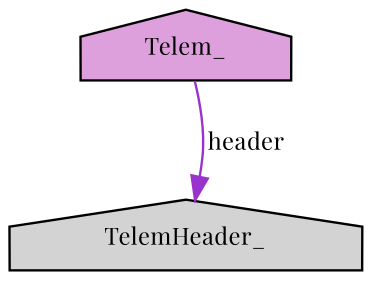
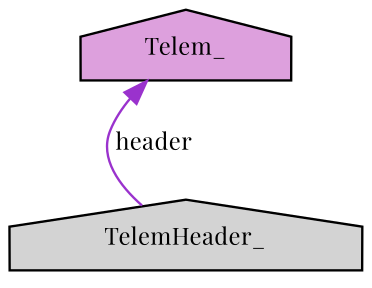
  digraph {
    fontname="Playfair Display"
    node [color=black fontname="Playfair Display" fontsize=10 shape=house style=filled]
    n1 [fillcolor=plum fontcolor=black height=0.2 label=Telem_ width=0.4]
    n2 [fillcolor=lightgrey height=0.2 label=TelemHeader_ width=0.4]
-   n2 -> n1 [color=darkorchid3 dir=back fontname="Playfair Display" fontsize=10 label=" header" labelfontname=Helvetica labelfontsize=10 style=solid]
+   n1 -> n2 [color=darkorchid3 dir=back fontname="Playfair Display" fontsize=10 label=" header" labelfontname=Helvetica labelfontsize=10 style=solid]
  }
